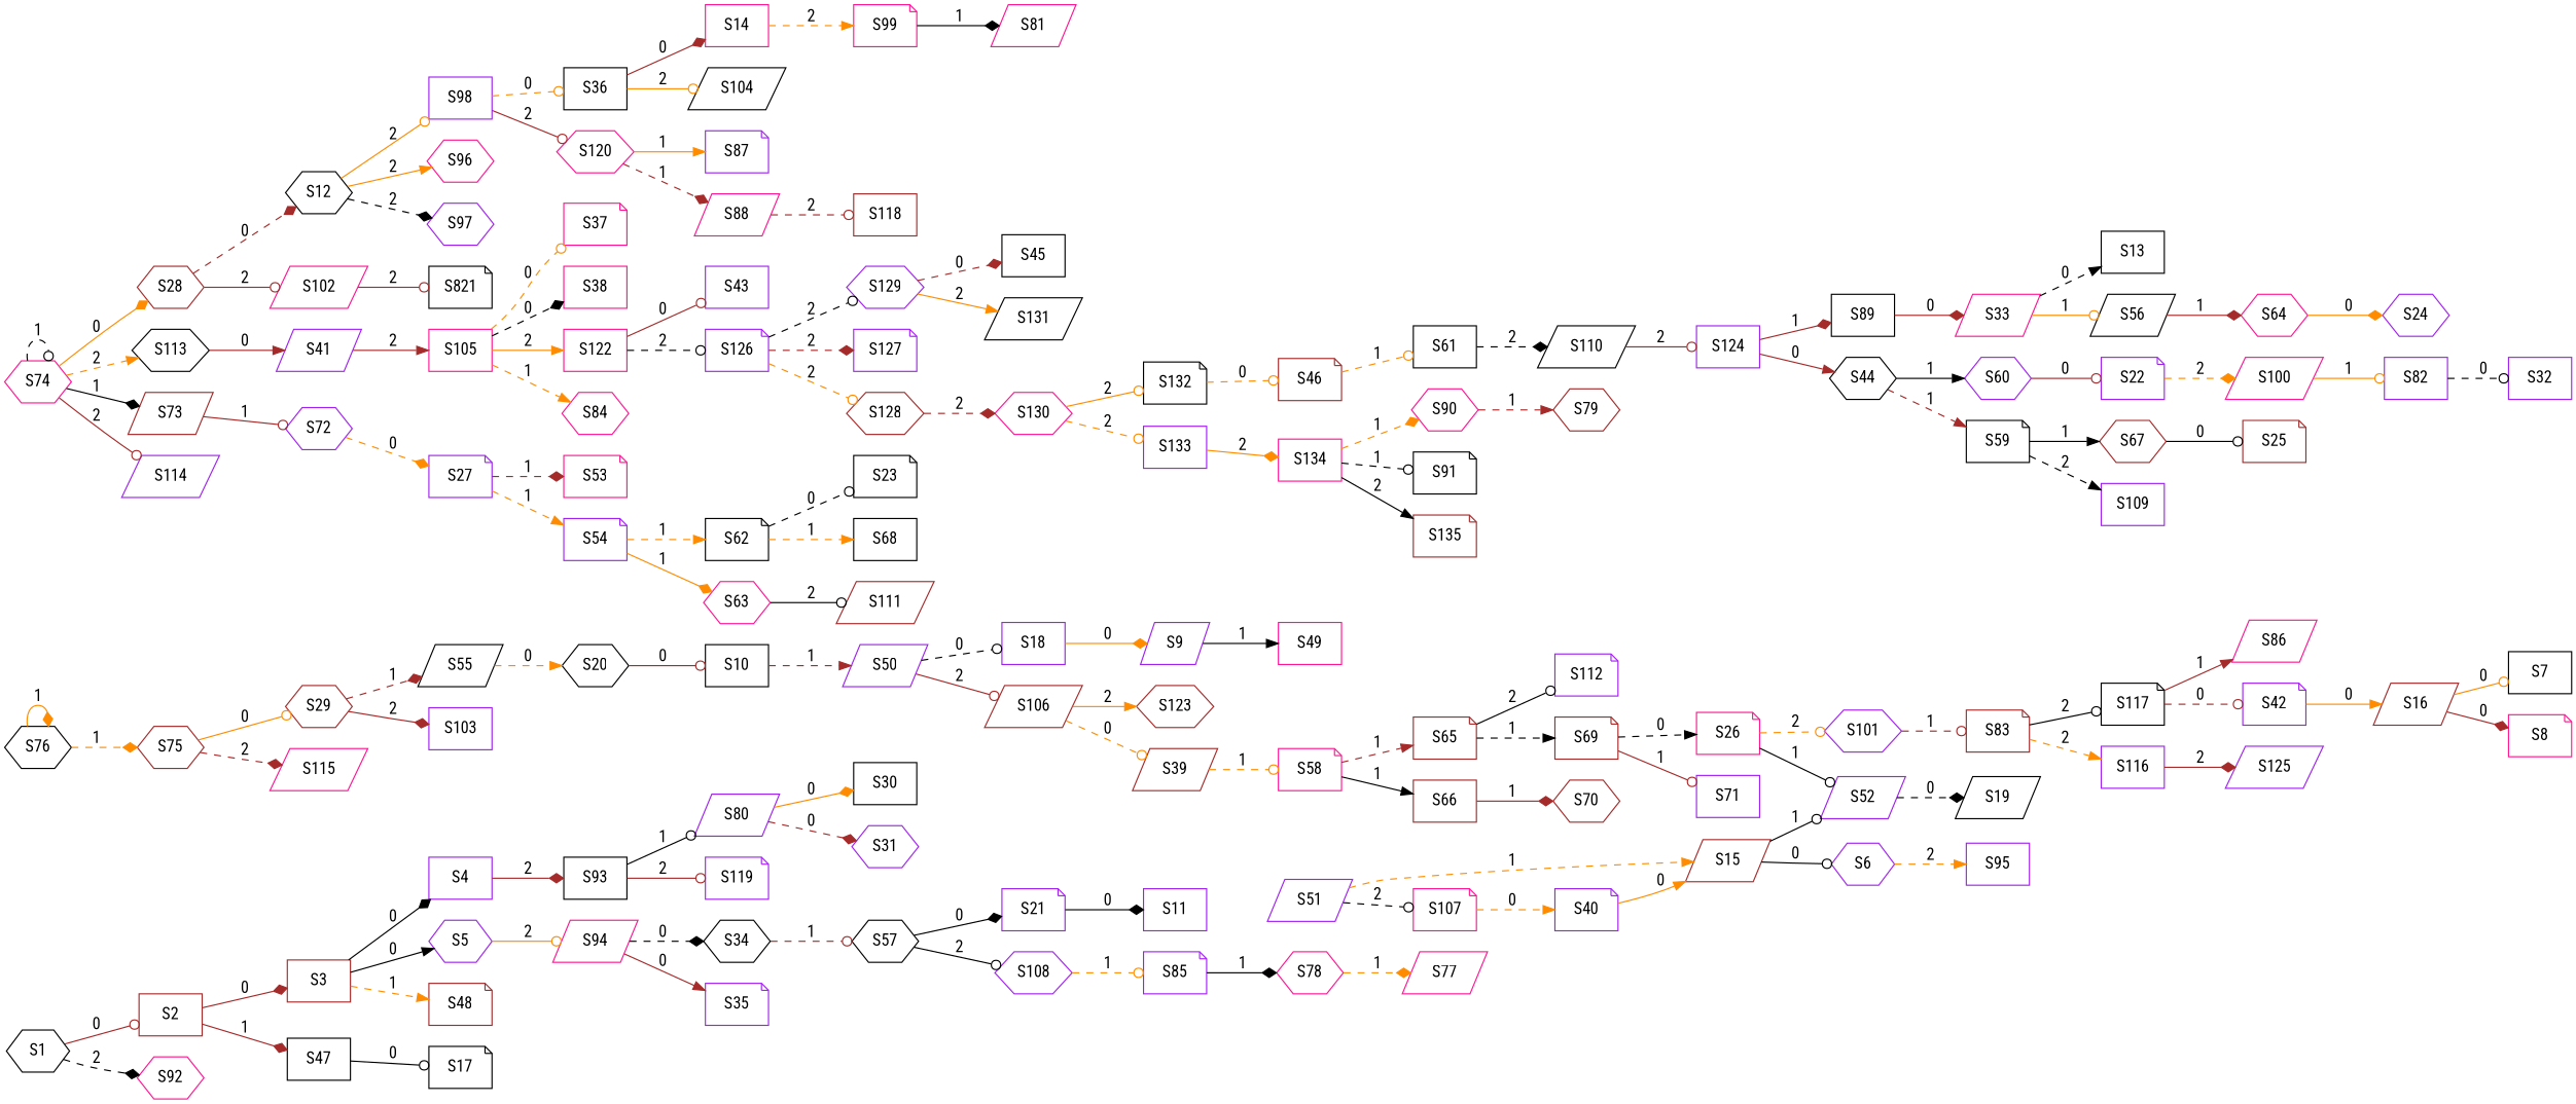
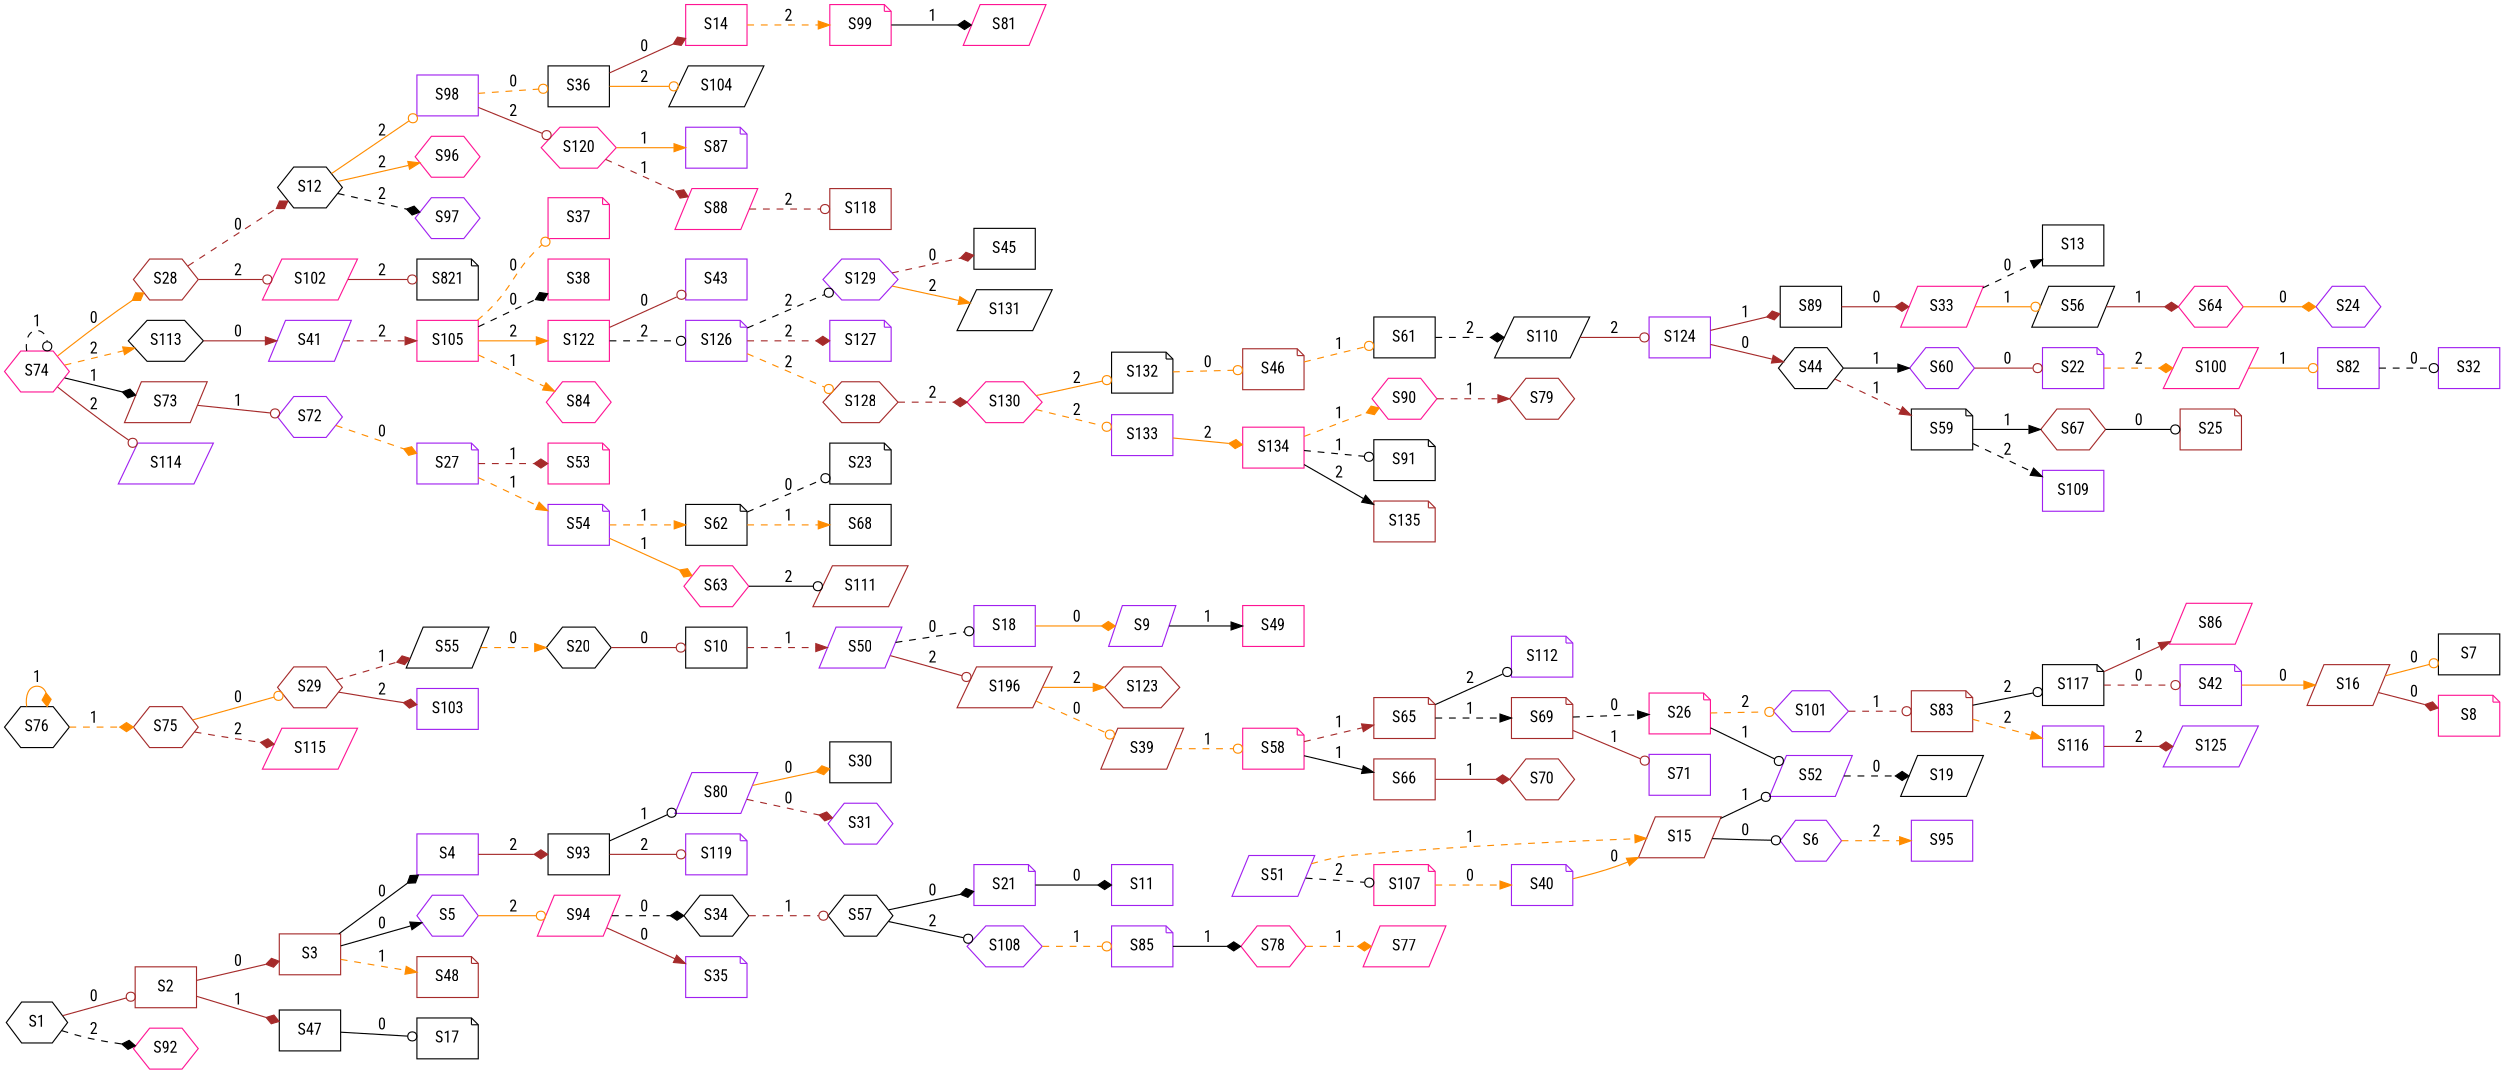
  strict digraph {
    fontname="Roboto Condensed"
    rankdir=LR
    node [color=purple fontname="Roboto Condensed" shape=hexagon]
    edge [arrowhead=odot color=darkorange fontname="Roboto Condensed" style=solid]
    S1 [color=black]
    S2 [color=brown shape=box]
    S92 [color=deeppink]
    S3 [color=brown shape=box]
    S47 [color=black shape=box]
    S4 [shape=box]
    S5
    S48 [color=brown shape=note]
    S17 [color=black shape=note]
    S93 [color=black shape=box]
    S94 [color=deeppink shape=parallelogram]
    S80 [shape=parallelogram]
    S119 [shape=note]
    S34 [color=black]
    S35 [shape=note]
    S15 [color=brown shape=parallelogram]
    S6
    S52 [shape=parallelogram]
    S95 [shape=box]
    S19 [color=black shape=parallelogram]
    S51 [shape=parallelogram]
    S107 [color=deeppink shape=note]
    S16 [color=brown shape=parallelogram]
    S7 [color=black shape=box]
    S8 [color=deeppink shape=note]
    S18 [shape=box]
    S9 [shape=parallelogram]
    S49 [color=deeppink shape=box]
    S20 [color=black]
    S10 [color=black shape=box]
    S50 [shape=parallelogram]
-   S106 [color=brown shape=parallelogram]
+   S106 [color=brown shape=parallelogram label=S196]
    S21 [shape=note]
    S11 [shape=box]
    S28 [color=brown]
    S12 [color=black]
    S102 [color=deeppink shape=parallelogram]
    S98 [shape=box]
    S96 [color=deeppink]
    S97
    n41 [color=black label=S821 shape=note]
    S36 [color=black shape=box]
    S120 [color=deeppink]
    S33 [color=deeppink shape=parallelogram]
    S13 [color=black shape=box]
    S56 [color=black shape=parallelogram]
    S64 [color=deeppink]
    S14 [color=deeppink shape=box]
    S104 [color=black shape=parallelogram]
    S99 [color=deeppink shape=note]
    S81 [color=deeppink shape=parallelogram]
    S40 [shape=note]
    S42 [shape=note]
    S39 [color=brown shape=parallelogram]
    S123 [color=brown]
    S55 [color=black shape=parallelogram]
    S57 [color=black]
    S108
    S85 [shape=note]
    S22 [shape=note]
    S60
    S100 [color=deeppink shape=parallelogram]
    S82 [shape=box]
    S62 [color=black shape=note]
    S23 [color=black shape=note]
    S68 [color=black shape=box]
    S24
    S67 [color=brown]
    S25 [color=brown shape=note]
    S69 [color=brown shape=note]
    S26 [color=deeppink shape=note]
    S71 [shape=box]
    S101
    S83 [color=brown shape=note]
    S27 [shape=note]
    S72
    S53 [color=deeppink shape=note]
    S54 [shape=note]
    S63 [color=deeppink]
    S74 [color=deeppink]
    S113 [color=black]
    S73 [color=brown shape=parallelogram]
    S114 [shape=parallelogram]
    S41 [shape=parallelogram]
    S75 [color=brown]
    S29 [color=brown]
    S115 [color=deeppink shape=parallelogram]
    S103 [shape=box]
    S30 [color=black shape=box]
    S31
    S32 [shape=box]
    S89 [color=black shape=box]
    S87 [shape=note]
    S88 [color=deeppink shape=parallelogram]
    S105 [color=deeppink shape=box]
    S37 [color=deeppink shape=note]
    S38 [color=deeppink shape=box]
    S122 [color=deeppink shape=box]
    S84 [color=deeppink]
    S43 [shape=box]
    S126 [shape=note]
    S58 [color=deeppink shape=note]
    S65 [color=brown shape=note]
    S66 [color=brown shape=box]
    S117 [color=black shape=note]
    S86 [color=deeppink shape=parallelogram]
    S129
    S127 [shape=note]
    S128 [color=brown]
    S124 [shape=box]
    S44 [color=black]
    S59 [color=black shape=note]
    S109 [shape=box]
    S45 [color=black shape=box]
    S131 [color=black shape=parallelogram]
    S132 [color=black shape=note]
    S46 [color=brown shape=note]
    S61 [color=black shape=box]
    S110 [color=black shape=parallelogram]
    S111 [color=brown shape=parallelogram]
    S112 [shape=note]
    S70 [color=brown]
    S76 [color=black]
    S78 [color=deeppink]
    S77 [color=deeppink shape=parallelogram]
    S90 [color=deeppink]
    S79 [color=brown]
    S116 [shape=box]
    S125 [shape=parallelogram]
    S118 [color=brown shape=box]
    S134 [color=deeppink shape=box]
    S91 [color=black shape=note]
    S135 [color=brown shape=note]
    S130 [color=deeppink]
    S133 [shape=box]
    S1 -> S2 [color=brown label=0]
    S1 -> S92 [arrowhead=diamond color=black label=2 style=dashed]
    S2 -> S3 [arrowhead=diamond color=brown label=0]
    S2 -> S47 [arrowhead=diamond color=brown label=1]
    S3 -> S4 [arrowhead=diamond color=black label=0]
    S3 -> S5 [arrowhead=normal color=black label=0]
    S3 -> S48 [arrowhead=normal label=1 style=dashed]
    S47 -> S17 [color=black label=0]
    S4 -> S93 [arrowhead=diamond color=brown label=2]
    S5 -> S94 [label=2]
    S93 -> S80 [color=black label=1]
    S93 -> S119 [color=brown label=2]
    S94 -> S34 [arrowhead=diamond color=black label=0 style=dashed]
    S94 -> S35 [arrowhead=normal color=brown label=0]
    S80 -> S30 [arrowhead=diamond label=0]
    S80 -> S31 [arrowhead=diamond color=brown label=0 style=dashed]
    S34 -> S57 [color=brown label=1 style=dashed]
    S15 -> S6 [color=black label=0]
    S15 -> S52 [color=black label=1]
    S6 -> S95 [arrowhead=normal label=2 style=dashed]
    S52 -> S19 [arrowhead=diamond color=black label=0 style=dashed]
    S51 -> S15 [arrowhead=normal label=1 style=dashed]
    S51 -> S107 [color=black label=2 style=dashed]
    S107 -> S40 [arrowhead=normal label=0 style=dashed]
    S16 -> S7 [label=0]
    S16 -> S8 [arrowhead=diamond color=brown label=0]
    S18 -> S9 [arrowhead=diamond label=0]
    S9 -> S49 [arrowhead=normal color=black label=1]
    S20 -> S10 [color=brown label=0]
    S10 -> S50 [arrowhead=normal color=brown label=1 style=dashed]
    S50 -> S18 [color=black label=0 style=dashed]
    S50 -> S106 [color=brown label=2]
    S106 -> S39 [label=0 style=dashed]
    S106 -> S123 [arrowhead=normal label=2]
    S21 -> S11 [arrowhead=diamond color=black label=0]
    S28 -> S12 [arrowhead=diamond color=brown label=0 style=dashed]
    S28 -> S102 [color=brown label=2]
    S12 -> S98 [label=2]
    S12 -> S96 [arrowhead=normal label=2]
    S12 -> S97 [arrowhead=diamond color=black label=2 style=dashed]
    S102 -> n41 [color=brown label=2]
    S98 -> S36 [label=0 style=dashed]
    S98 -> S120 [color=brown label=2]
    S36 -> S14 [arrowhead=diamond color=brown label=0]
    S36 -> S104 [label=2]
    S120 -> S87 [arrowhead=normal label=1]
    S120 -> S88 [arrowhead=diamond color=brown label=1 style=dashed]
    S33 -> S13 [arrowhead=normal color=black label=0 style=dashed]
    S33 -> S56 [label=1]
    S56 -> S64 [arrowhead=diamond color=brown label=1]
    S64 -> S24 [arrowhead=diamond label=0]
    S14 -> S99 [arrowhead=normal label=2 style=dashed]
    S99 -> S81 [arrowhead=diamond color=black label=1]
    S40 -> S15 [arrowhead=normal label=0]
    S42 -> S16 [arrowhead=normal label=0]
    S39 -> S58 [label=1 style=dashed]
    S55 -> S20 [arrowhead=normal label=0 style=dashed]
    S57 -> S21 [arrowhead=diamond color=black label=0]
    S57 -> S108 [color=black label=2]
    S108 -> S85 [label=1 style=dashed]
    S85 -> S78 [arrowhead=diamond color=black label=1]
    S22 -> S100 [arrowhead=diamond label=2 style=dashed]
    S60 -> S22 [color=brown label=0]
    S100 -> S82 [label=1]
    S82 -> S32 [color=black label=0 style=dashed]
    S62 -> S23 [color=black label=0 style=dashed]
    S62 -> S68 [arrowhead=normal label=1 style=dashed]
    S67 -> S25 [color=black label=0]
    S69 -> S26 [arrowhead=normal color=black label=0 style=dashed]
    S69 -> S71 [color=brown label=1]
    S26 -> S52 [color=black label=1]
    S26 -> S101 [label=2 style=dashed]
    S101 -> S83 [color=brown label=1 style=dashed]
    S83 -> S117 [color=black label=2]
    S83 -> S116 [arrowhead=normal label=2 style=dashed]
    S27 -> S53 [arrowhead=diamond color=brown label=1 style=dashed]
    S27 -> S54 [arrowhead=normal label=1 style=dashed]
    S72 -> S27 [arrowhead=diamond label=0 style=dashed]
    S54 -> S62 [arrowhead=normal label=1 style=dashed]
    S54 -> S63 [arrowhead=diamond label=1]
    S63 -> S111 [color=black label=2]
    S74 -> S28 [arrowhead=diamond label=0]
    S74 -> S74 [color=black label=1 style=dashed]
    S74 -> S113 [arrowhead=normal label=2 style=dashed]
    S74 -> S73 [arrowhead=diamond color=black label=1]
    S74 -> S114 [color=brown label=2]
    S113 -> S41 [arrowhead=normal color=brown label=0]
    S73 -> S72 [color=brown label=1]
-   S41 -> S105 [arrowhead=normal color=brown label=2]
+   S41 -> S105 [arrowhead=normal color=brown label=2 style=dashed]
    S75 -> S29 [label=0]
    S75 -> S115 [arrowhead=diamond color=brown label=2 style=dashed]
    S29 -> S55 [arrowhead=diamond color=brown label=1 style=dashed]
    S29 -> S103 [arrowhead=diamond color=brown label=2]
    S89 -> S33 [arrowhead=diamond color=brown label=0]
    S88 -> S118 [color=brown label=2 style=dashed]
    S105 -> S37 [label=0 style=dashed]
    S105 -> S38 [arrowhead=diamond color=black label=0 style=dashed]
    S105 -> S122 [arrowhead=normal label=2]
    S105 -> S84 [arrowhead=normal label=1 style=dashed]
    S122 -> S43 [color=brown label=0]
    S122 -> S126 [color=black label=2 style=dashed]
    S126 -> S129 [color=black label=2 style=dashed]
    S126 -> S127 [arrowhead=diamond color=brown label=2 style=dashed]
    S126 -> S128 [label=2 style=dashed]
    S58 -> S65 [arrowhead=normal color=brown label=1 style=dashed]
    S58 -> S66 [arrowhead=normal color=black label=1]
    S65 -> S69 [arrowhead=normal color=black label=1 style=dashed]
    S65 -> S112 [color=black label=2]
    S66 -> S70 [arrowhead=diamond color=brown label=1]
    S117 -> S42 [color=brown label=0 style=dashed]
    S117 -> S86 [arrowhead=normal color=brown label=1]
    S129 -> S45 [arrowhead=diamond color=brown label=0 style=dashed]
    S129 -> S131 [arrowhead=normal label=2]
    S128 -> S130 [arrowhead=diamond color=brown label=2 style=dashed]
    S124 -> S89 [arrowhead=diamond color=brown label=1]
    S124 -> S44 [arrowhead=normal color=brown label=0]
    S44 -> S60 [arrowhead=normal color=black label=1]
    S44 -> S59 [arrowhead=normal color=brown label=1 style=dashed]
    S59 -> S67 [arrowhead=normal color=black label=1]
    S59 -> S109 [arrowhead=normal color=black label=2 style=dashed]
    S132 -> S46 [label=0 style=dashed]
    S46 -> S61 [label=1 style=dashed]
    S61 -> S110 [arrowhead=diamond color=black label=2 style=dashed]
    S110 -> S124 [color=brown label=2]
    S76 -> S75 [arrowhead=diamond label=1 style=dashed]
    S76 -> S76 [arrowhead=diamond label=1]
    S78 -> S77 [arrowhead=diamond label=1 style=dashed]
    S90 -> S79 [arrowhead=normal color=brown label=1 style=dashed]
    S116 -> S125 [arrowhead=diamond color=brown label=2]
    S134 -> S90 [arrowhead=diamond label=1 style=dashed]
    S134 -> S91 [color=black label=1 style=dashed]
    S134 -> S135 [arrowhead=normal color=black label=2]
    S130 -> S132 [label=2]
    S130 -> S133 [label=2 style=dashed]
    S133 -> S134 [arrowhead=diamond label=2]
  }
